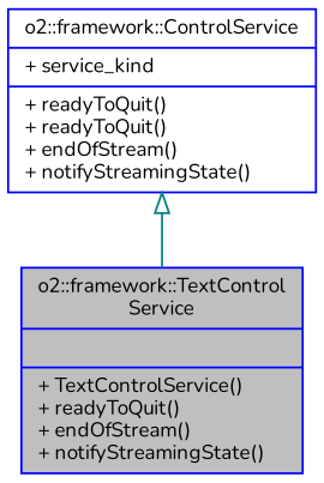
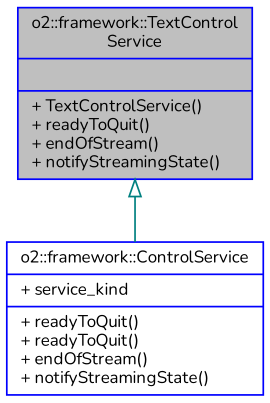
  digraph {
    fontname=Nunito
    node [color=blue fontname=Nunito fontsize=10 shape=record]
    n1 [fillcolor=grey75 fontcolor=black height=0.2 label="{o2::framework::TextControl\lService\n||+ TextControlService()\l+ readyToQuit()\l+ endOfStream()\l+ notifyStreamingState()\l}" style=filled width=0.4]
    n2 [height=0.2 label="{o2::framework::ControlService\n|+ service_kind\l|+ readyToQuit()\l+ readyToQuit()\l+ endOfStream()\l+ notifyStreamingState()\l}" width=0.4]
-   n2 -> n1 [arrowtail=onormal color=teal dir=back fontname=Nunito fontsize=10 labelfontname=Helvetica labelfontsize=10 style=solid]
+   n1 -> n2 [arrowtail=onormal color=teal dir=back fontname=Nunito fontsize=10 labelfontname=Helvetica labelfontsize=10 style=solid]
  }
